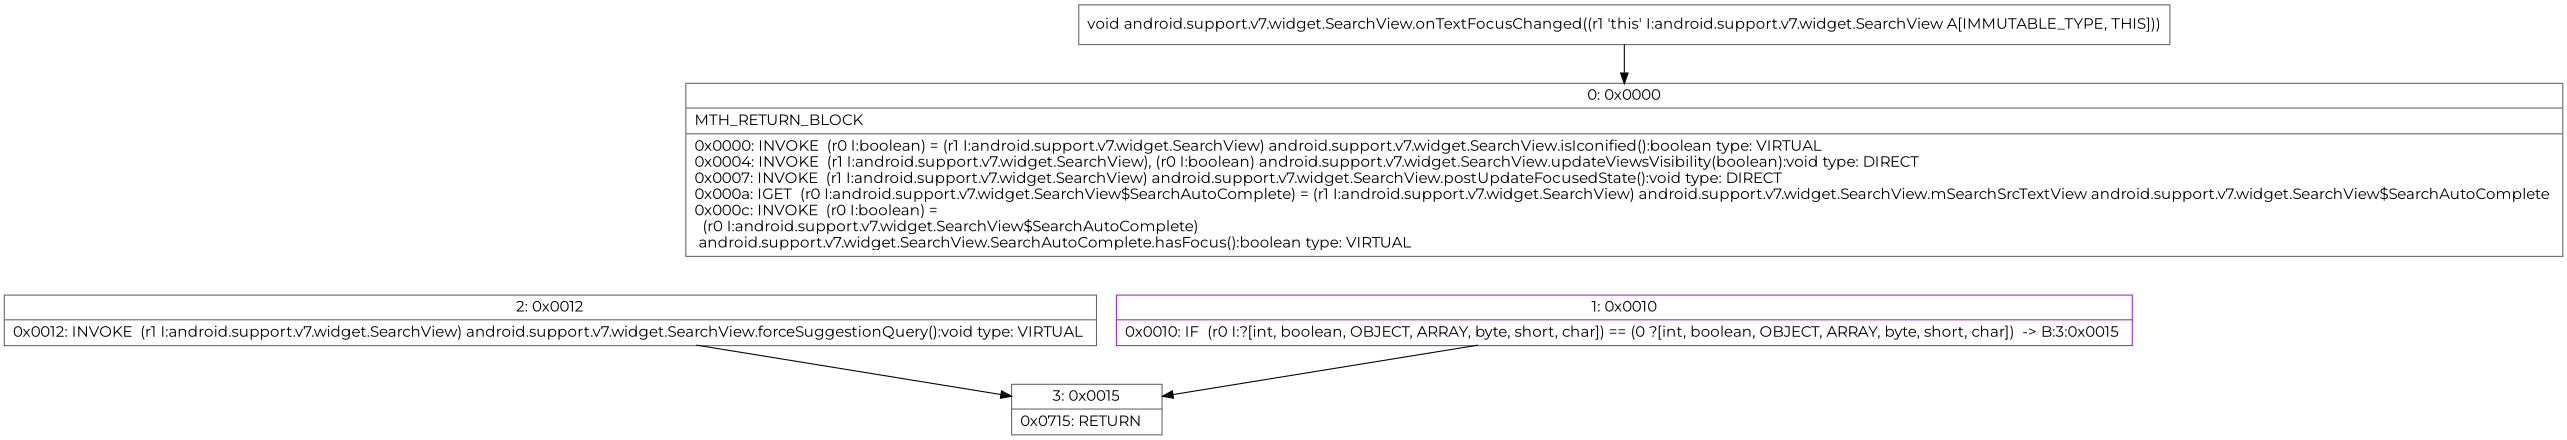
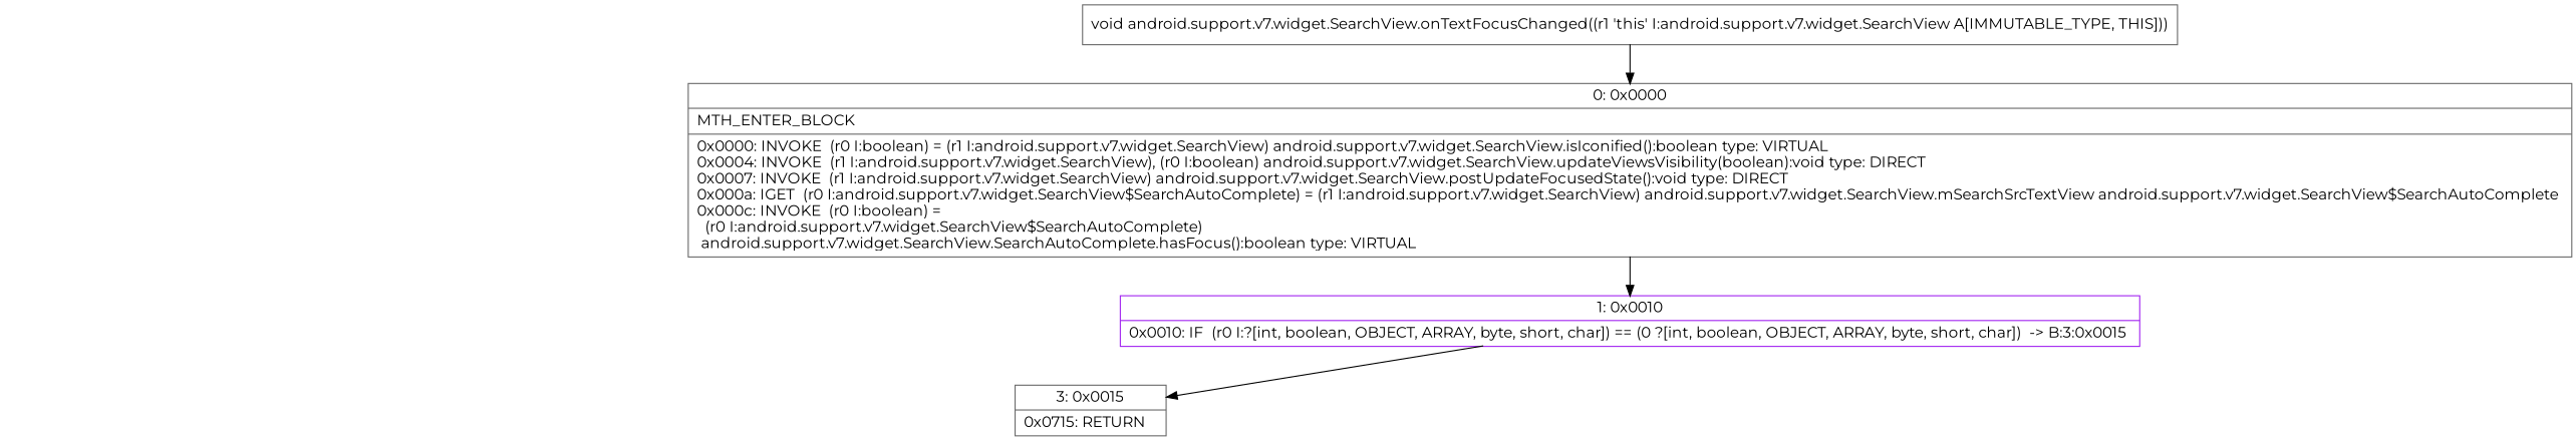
  digraph {
    fontname=Montserrat
    node [color=gray40 fontname=Montserrat shape=record]
    edge [fontname=Montserrat]
-   n1 [label="{0\:\ 0x0000|MTH_RETURN_BLOCK\l|0x0000: INVOKE  (r0 I:boolean) = (r1 I:android.support.v7.widget.SearchView) android.support.v7.widget.SearchView.isIconified():boolean type: VIRTUAL \l0x0004: INVOKE  (r1 I:android.support.v7.widget.SearchView), (r0 I:boolean) android.support.v7.widget.SearchView.updateViewsVisibility(boolean):void type: DIRECT \l0x0007: INVOKE  (r1 I:android.support.v7.widget.SearchView) android.support.v7.widget.SearchView.postUpdateFocusedState():void type: DIRECT \l0x000a: IGET  (r0 I:android.support.v7.widget.SearchView$SearchAutoComplete) = (r1 I:android.support.v7.widget.SearchView) android.support.v7.widget.SearchView.mSearchSrcTextView android.support.v7.widget.SearchView$SearchAutoComplete \l0x000c: INVOKE  (r0 I:boolean) = \l  (r0 I:android.support.v7.widget.SearchView$SearchAutoComplete)\l android.support.v7.widget.SearchView.SearchAutoComplete.hasFocus():boolean type: VIRTUAL \l}"]
+   n1 [label="{0\:\ 0x0000|MTH_ENTER_BLOCK\l|0x0000: INVOKE  (r0 I:boolean) = (r1 I:android.support.v7.widget.SearchView) android.support.v7.widget.SearchView.isIconified():boolean type: VIRTUAL \l0x0004: INVOKE  (r1 I:android.support.v7.widget.SearchView), (r0 I:boolean) android.support.v7.widget.SearchView.updateViewsVisibility(boolean):void type: DIRECT \l0x0007: INVOKE  (r1 I:android.support.v7.widget.SearchView) android.support.v7.widget.SearchView.postUpdateFocusedState():void type: DIRECT \l0x000a: IGET  (r0 I:android.support.v7.widget.SearchView$SearchAutoComplete) = (r1 I:android.support.v7.widget.SearchView) android.support.v7.widget.SearchView.mSearchSrcTextView android.support.v7.widget.SearchView$SearchAutoComplete \l0x000c: INVOKE  (r0 I:boolean) = \l  (r0 I:android.support.v7.widget.SearchView$SearchAutoComplete)\l android.support.v7.widget.SearchView.SearchAutoComplete.hasFocus():boolean type: VIRTUAL \l}"]
    n2 [color=purple label="{1\:\ 0x0010|0x0010: IF  (r0 I:?[int, boolean, OBJECT, ARRAY, byte, short, char]) == (0 ?[int, boolean, OBJECT, ARRAY, byte, short, char])  \-\> B:3:0x0015 \l}"]
    n3 [label="{3\:\ 0x0015|0x0715: RETURN   \l}"]
-   n4 [label="{2\:\ 0x0012|0x0012: INVOKE  (r1 I:android.support.v7.widget.SearchView) android.support.v7.widget.SearchView.forceSuggestionQuery():void type: VIRTUAL \l}"]
    n5 [label="{void android.support.v7.widget.SearchView.onTextFocusChanged((r1 'this' I:android.support.v7.widget.SearchView A[IMMUTABLE_TYPE, THIS])) }"]
+   n1 -> n2
    n2 -> n3
-   n4 -> n3
    n5 -> n1
  }
